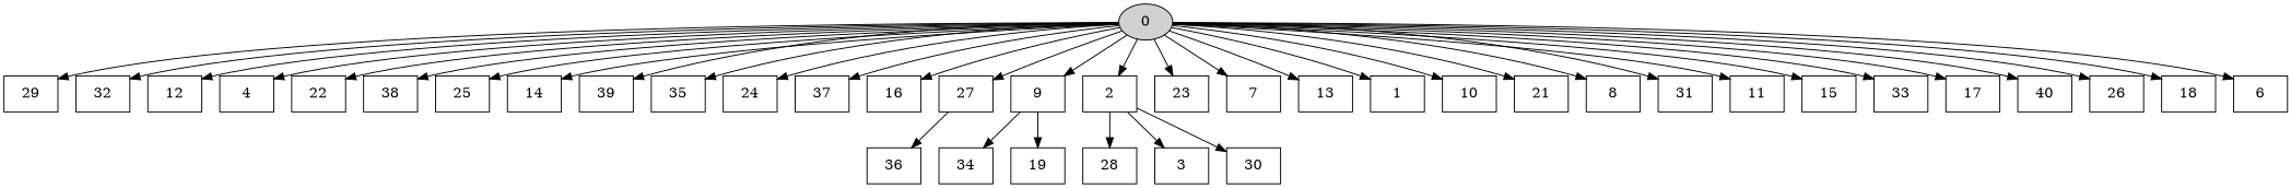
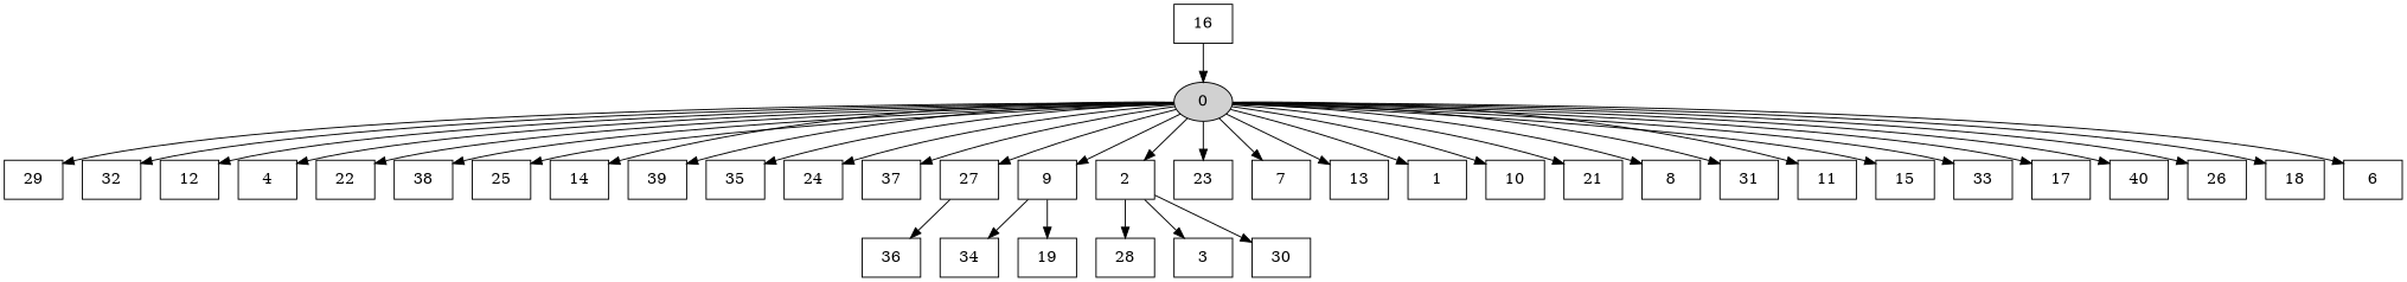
  digraph {
    node [fillcolor=white style=filled shape=box]
    0 [fillcolor=grey82 shape=""]
    n2 [label="29\n"]
    n3 [label="32\n"]
    n4 [label="12\n"]
    n5 [label="4\n"]
    n6 [label="22\n"]
    n7 [label="38\n"]
    n8 [label="25\n"]
    n9 [label="14\n"]
    n10 [label="39\n"]
    n11 [label="35\n"]
    n12 [label="24\n"]
    n13 [label="37\n"]
    n14 [label="16\n"]
    n15 [label="27\n"]
    n16 [label="9\n"]
    n17 [label="2\n"]
    n18 [label="23\n"]
    n19 [label="7\n"]
    n20 [label="13\n"]
    n21 [label="1\n"]
    n22 [label="10\n"]
    n23 [label="21\n"]
    n24 [label="8\n"]
    n25 [label="31\n"]
    n26 [label="11\n"]
    n27 [label="15\n"]
    n28 [label="33\n"]
    n29 [label="17\n"]
    n30 [label="40\n"]
    n31 [label="26\n"]
    n32 [label="18\n"]
    n33 [label="6\n"]
    n34 [label="28\n"]
    n35 [label="3\n"]
    n36 [label="36\n"]
    n37 [label="30\n"]
    n38 [label="34\n"]
    n39 [label="19\n"]
    0 -> n2
    0 -> n3
    0 -> n4
    0 -> n5
    0 -> n6
    0 -> n7
    0 -> n8
    0 -> n9
    0 -> n10
    0 -> n11
    0 -> n12
    0 -> n13
-   0 -> n14
+   n14 -> 0
    0 -> n15
    0 -> n16
    0 -> n17
    0 -> n18
    0 -> n19
    0 -> n20
    0 -> n21
    0 -> n22
    0 -> n23
    0 -> n24
    0 -> n25
    0 -> n26
    0 -> n27
    0 -> n28
    0 -> n29
    0 -> n30
    0 -> n31
    0 -> n32
    0 -> n33
    n15 -> n36
    n16 -> n38
    n16 -> n39
    n17 -> n34
    n17 -> n35
    n17 -> n37
  }
